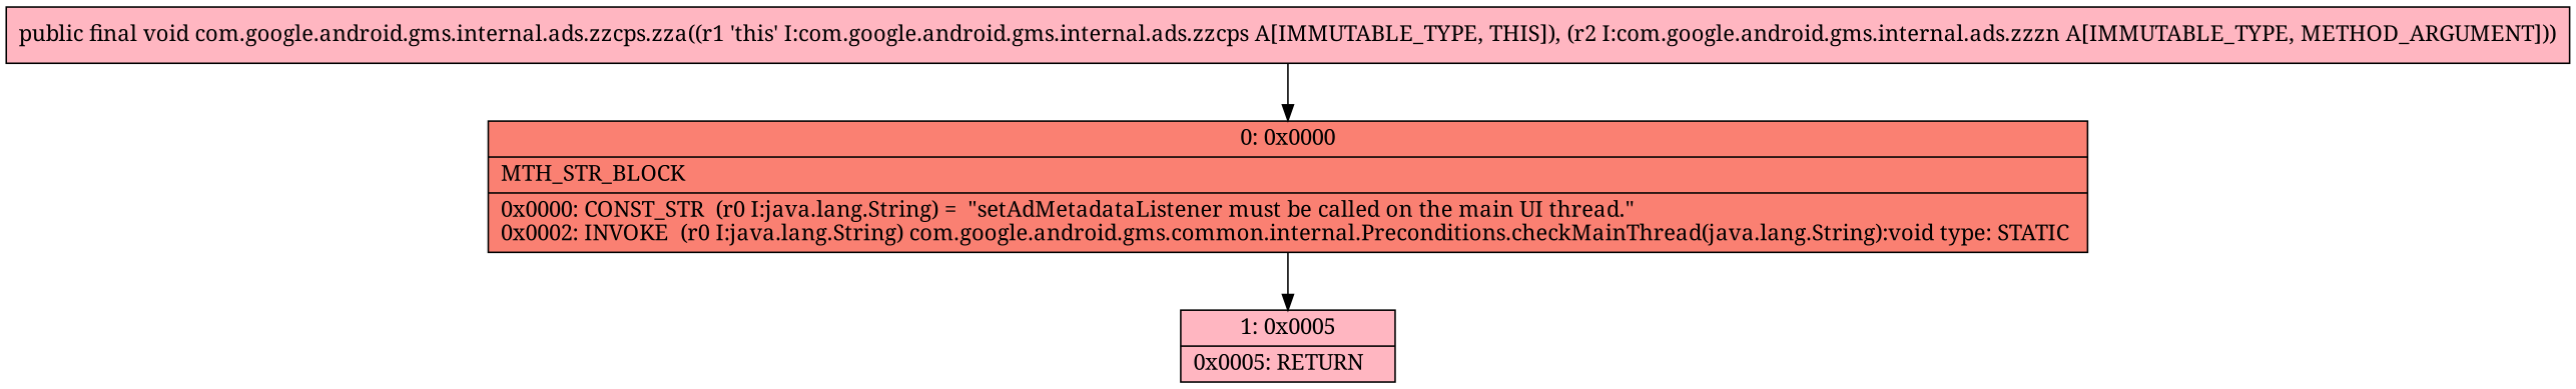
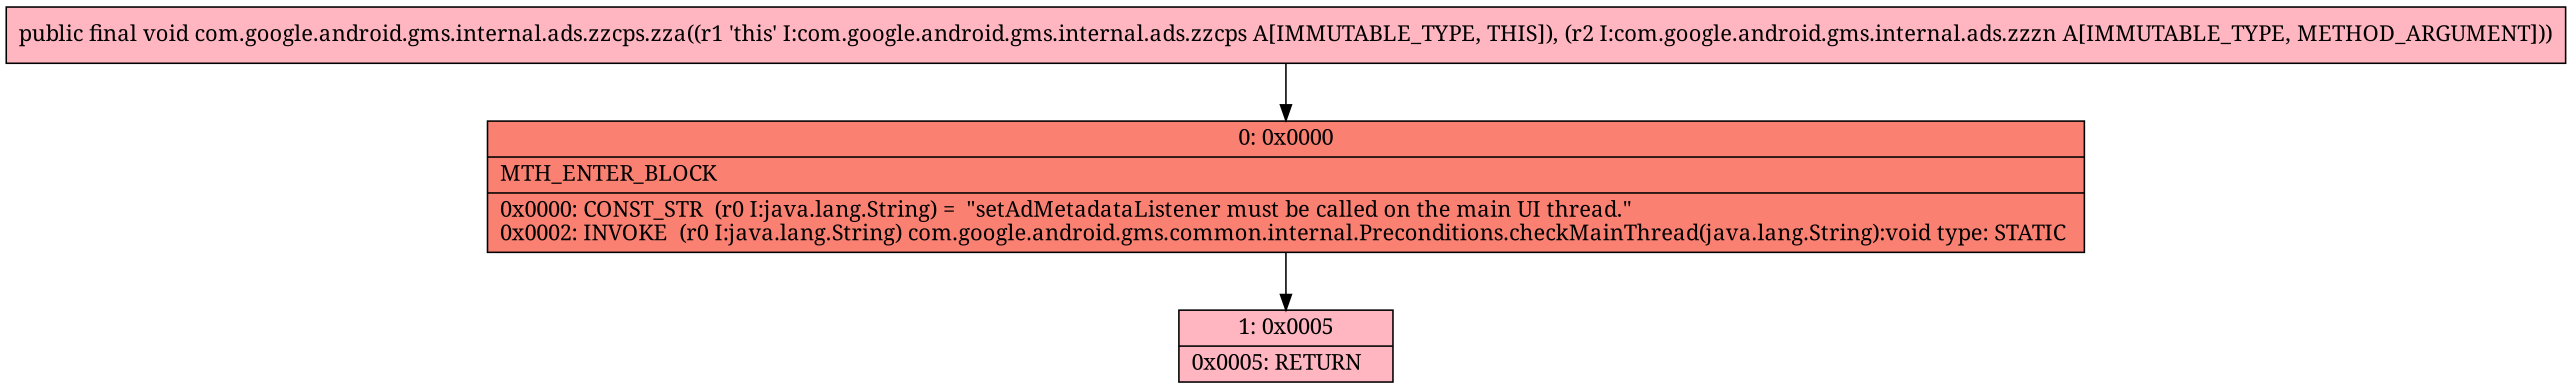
  digraph {
    fontname="Noto Serif"
    node [shape=record style=filled fillcolor=lightpink fontname="Noto Serif"]
    edge [fontname="Noto Serif"]
-   n1 [label="{0\:\ 0x0000|MTH_STR_BLOCK\l|0x0000: CONST_STR  (r0 I:java.lang.String) =  \"setAdMetadataListener must be called on the main UI thread.\" \l0x0002: INVOKE  (r0 I:java.lang.String) com.google.android.gms.common.internal.Preconditions.checkMainThread(java.lang.String):void type: STATIC \l}" fillcolor=salmon]
+   n1 [label="{0\:\ 0x0000|MTH_ENTER_BLOCK\l|0x0000: CONST_STR  (r0 I:java.lang.String) =  \"setAdMetadataListener must be called on the main UI thread.\" \l0x0002: INVOKE  (r0 I:java.lang.String) com.google.android.gms.common.internal.Preconditions.checkMainThread(java.lang.String):void type: STATIC \l}" fillcolor=salmon]
    n2 [label="{1\:\ 0x0005|0x0005: RETURN   \l}"]
    n3 [label="{public final void com.google.android.gms.internal.ads.zzcps.zza((r1 'this' I:com.google.android.gms.internal.ads.zzcps A[IMMUTABLE_TYPE, THIS]), (r2 I:com.google.android.gms.internal.ads.zzzn A[IMMUTABLE_TYPE, METHOD_ARGUMENT])) }"]
    n1 -> n2
    n3 -> n1
  }
